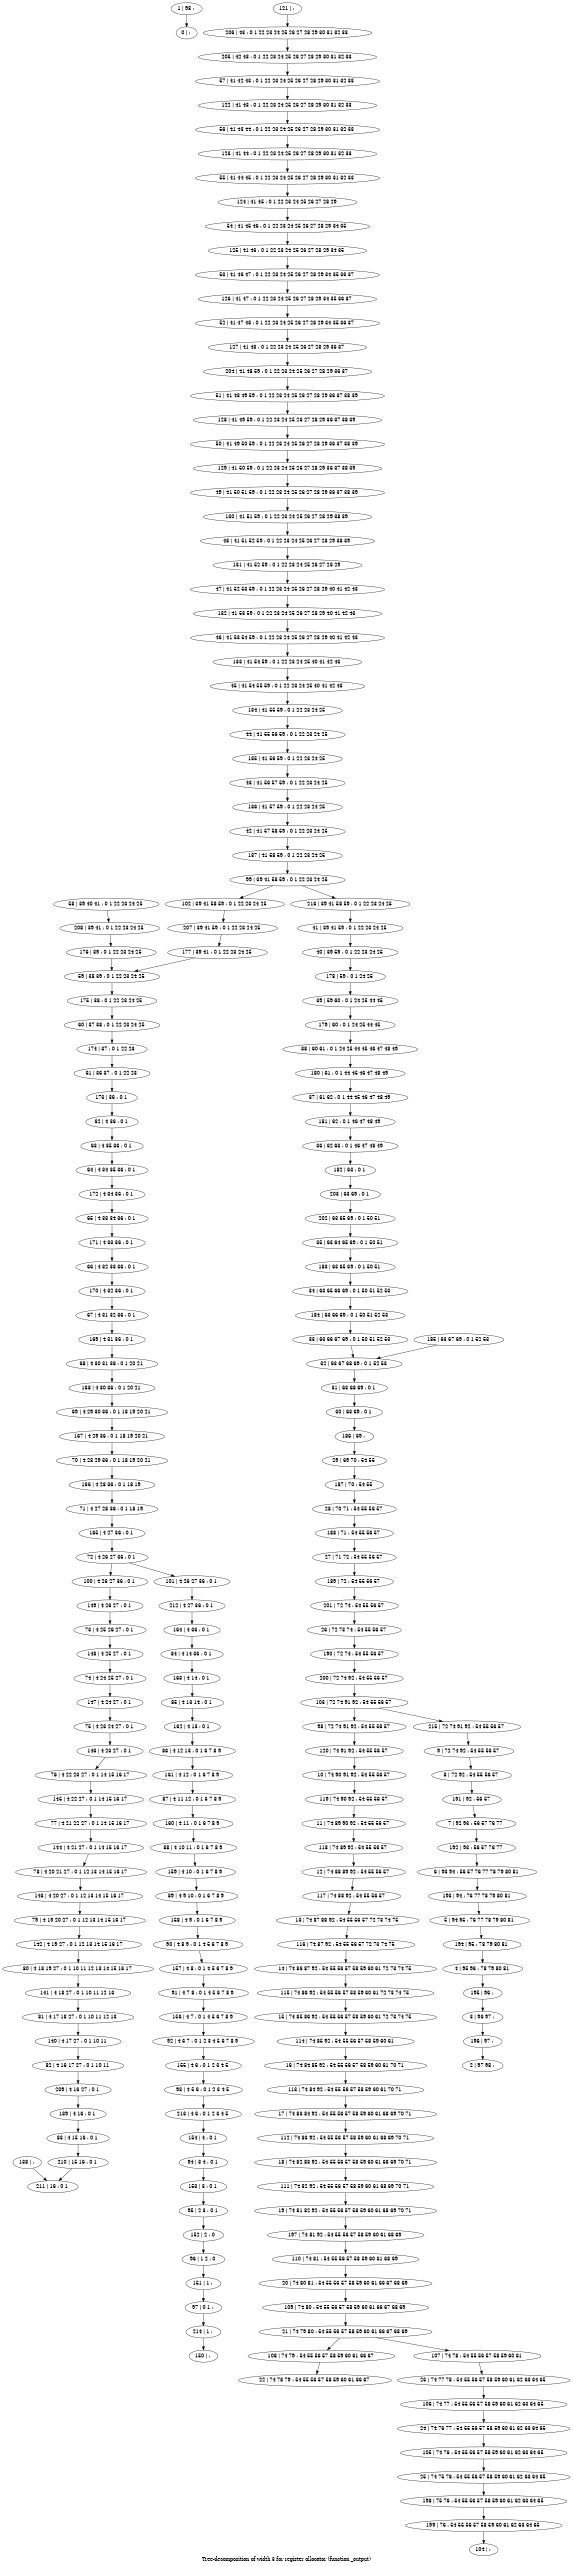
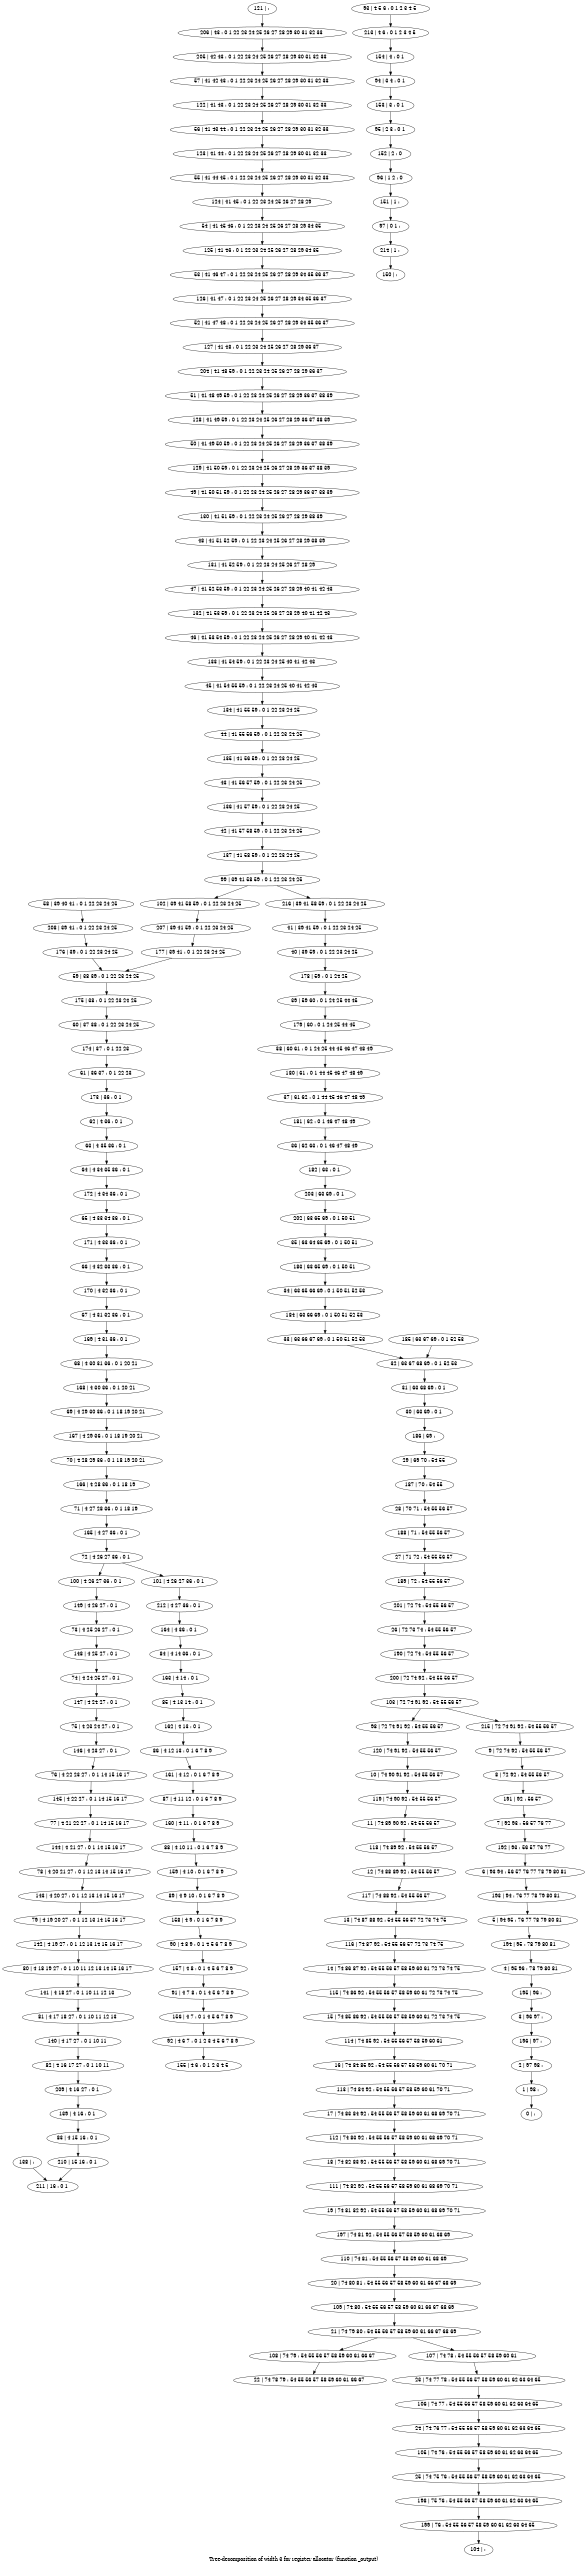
  digraph {
    label="Tree-decomposition of width 3 for register allocator (function _output)"
    n1 [label="0 | : "]
    n2 [label="1 | 98 : "]
    n3 [label="2 | 97 98 : "]
    n4 [label="3 | 96 97 : "]
    n5 [label="196 | 97 : "]
    n6 [label="4 | 95 96 : 78 79 80 81 "]
    n7 [label="195 | 96 : "]
    n8 [label="5 | 94 95 : 76 77 78 79 80 81 "]
    n9 [label="194 | 95 : 78 79 80 81 "]
    n10 [label="6 | 93 94 : 56 57 76 77 78 79 80 81 "]
    n11 [label="193 | 94 : 76 77 78 79 80 81 "]
    n12 [label="7 | 92 93 : 56 57 76 77 "]
    n13 [label="192 | 93 : 56 57 76 77 "]
    n14 [label="8 | 72 92 : 54 55 56 57 "]
    n15 [label="191 | 92 : 56 57 "]
    n16 [label="9 | 72 74 92 : 54 55 56 57 "]
    n17 [label="10 | 74 90 91 92 : 54 55 56 57 "]
    n18 [label="119 | 74 90 92 : 54 55 56 57 "]
    n19 [label="11 | 74 89 90 92 : 54 55 56 57 "]
    n20 [label="118 | 74 89 92 : 54 55 56 57 "]
    n21 [label="12 | 74 88 89 92 : 54 55 56 57 "]
    n22 [label="117 | 74 88 92 : 54 55 56 57 "]
    n23 [label="13 | 74 87 88 92 : 54 55 56 57 72 73 74 75 "]
    n24 [label="116 | 74 87 92 : 54 55 56 57 72 73 74 75 "]
    n25 [label="14 | 74 86 87 92 : 54 55 56 57 58 59 60 61 72 73 74 75 "]
    n26 [label="115 | 74 86 92 : 54 55 56 57 58 59 60 61 72 73 74 75 "]
    n27 [label="15 | 74 85 86 92 : 54 55 56 57 58 59 60 61 72 73 74 75 "]
    n28 [label="114 | 74 85 92 : 54 55 56 57 58 59 60 61 "]
    n29 [label="16 | 74 84 85 92 : 54 55 56 57 58 59 60 61 70 71 "]
    n30 [label="113 | 74 84 92 : 54 55 56 57 58 59 60 61 70 71 "]
    n31 [label="17 | 74 83 84 92 : 54 55 56 57 58 59 60 61 68 69 70 71 "]
    n32 [label="112 | 74 83 92 : 54 55 56 57 58 59 60 61 68 69 70 71 "]
    n33 [label="18 | 74 82 83 92 : 54 55 56 57 58 59 60 61 68 69 70 71 "]
    n34 [label="111 | 74 82 92 : 54 55 56 57 58 59 60 61 68 69 70 71 "]
    n35 [label="19 | 74 81 82 92 : 54 55 56 57 58 59 60 61 68 69 70 71 "]
    n36 [label="197 | 74 81 92 : 54 55 56 57 58 59 60 61 68 69 "]
    n37 [label="110 | 74 81 : 54 55 56 57 58 59 60 61 68 69 "]
    n38 [label="20 | 74 80 81 : 54 55 56 57 58 59 60 61 66 67 68 69 "]
    n39 [label="109 | 74 80 : 54 55 56 57 58 59 60 61 66 67 68 69 "]
    n40 [label="21 | 74 79 80 : 54 55 56 57 58 59 60 61 66 67 68 69 "]
    n41 [label="108 | 74 79 : 54 55 56 57 58 59 60 61 66 67 "]
    n42 [label="107 | 74 78 : 54 55 56 57 58 59 60 61 "]
    n43 [label="22 | 74 78 79 : 54 55 56 57 58 59 60 61 66 67 "]
    n44 [label="23 | 74 77 78 : 54 55 56 57 58 59 60 61 62 63 64 65 "]
    n45 [label="106 | 74 77 : 54 55 56 57 58 59 60 61 62 63 64 65 "]
    n46 [label="24 | 74 76 77 : 54 55 56 57 58 59 60 61 62 63 64 65 "]
    n47 [label="105 | 74 76 : 54 55 56 57 58 59 60 61 62 63 64 65 "]
    n48 [label="25 | 74 75 76 : 54 55 56 57 58 59 60 61 62 63 64 65 "]
    n49 [label="198 | 75 76 : 54 55 56 57 58 59 60 61 62 63 64 65 "]
    n50 [label="199 | 76 : 54 55 56 57 58 59 60 61 62 63 64 65 "]
    n51 [label="26 | 72 73 74 : 54 55 56 57 "]
    n52 [label="190 | 72 74 : 54 55 56 57 "]
    n53 [label="200 | 72 74 92 : 54 55 56 57 "]
    n54 [label="27 | 71 72 : 54 55 56 57 "]
    n55 [label="189 | 72 : 54 55 56 57 "]
    n56 [label="201 | 72 74 : 54 55 56 57 "]
    n57 [label="28 | 70 71 : 54 55 56 57 "]
    n58 [label="188 | 71 : 54 55 56 57 "]
    n59 [label="29 | 69 70 : 54 55 "]
    n60 [label="187 | 70 : 54 55 "]
    n61 [label="30 | 63 69 : 0 1 "]
    n62 [label="186 | 69 : "]
    n63 [label="31 | 63 68 69 : 0 1 "]
    n64 [label="32 | 63 67 68 69 : 0 1 52 53 "]
    n65 [label="33 | 63 66 67 69 : 0 1 50 51 52 53 "]
    n66 [label="185 | 63 67 69 : 0 1 52 53 "]
    n67 [label="34 | 63 65 66 69 : 0 1 50 51 52 53 "]
    n68 [label="184 | 63 66 69 : 0 1 50 51 52 53 "]
    n69 [label="35 | 63 64 65 69 : 0 1 50 51 "]
    n70 [label="183 | 63 65 69 : 0 1 50 51 "]
    n71 [label="36 | 62 63 : 0 1 46 47 48 49 "]
    n72 [label="182 | 63 : 0 1 "]
    n73 [label="203 | 63 69 : 0 1 "]
    n74 [label="37 | 61 62 : 0 1 44 45 46 47 48 49 "]
    n75 [label="181 | 62 : 0 1 46 47 48 49 "]
    n76 [label="38 | 60 61 : 0 1 24 25 44 45 46 47 48 49 "]
    n77 [label="180 | 61 : 0 1 44 45 46 47 48 49 "]
    n78 [label="39 | 59 60 : 0 1 24 25 44 45 "]
    n79 [label="179 | 60 : 0 1 24 25 44 45 "]
    n80 [label="40 | 39 59 : 0 1 22 23 24 25 "]
    n81 [label="178 | 59 : 0 1 24 25 "]
    n82 [label="41 | 39 41 59 : 0 1 22 23 24 25 "]
    n83 [label="42 | 41 57 58 59 : 0 1 22 23 24 25 "]
    n84 [label="137 | 41 58 59 : 0 1 22 23 24 25 "]
    n85 [label="99 | 39 41 58 59 : 0 1 22 23 24 25 "]
    n86 [label="43 | 41 56 57 59 : 0 1 22 23 24 25 "]
    n87 [label="136 | 41 57 59 : 0 1 22 23 24 25 "]
    n88 [label="44 | 41 55 56 59 : 0 1 22 23 24 25 "]
    n89 [label="135 | 41 56 59 : 0 1 22 23 24 25 "]
    n90 [label="45 | 41 54 55 59 : 0 1 22 23 24 25 40 41 42 43 "]
    n91 [label="134 | 41 55 59 : 0 1 22 23 24 25 "]
    n92 [label="46 | 41 53 54 59 : 0 1 22 23 24 25 26 27 28 29 40 41 42 43 "]
    n93 [label="133 | 41 54 59 : 0 1 22 23 24 25 40 41 42 43 "]
    n94 [label="47 | 41 52 53 59 : 0 1 22 23 24 25 26 27 28 29 40 41 42 43 "]
    n95 [label="132 | 41 53 59 : 0 1 22 23 24 25 26 27 28 29 40 41 42 43 "]
    n96 [label="48 | 41 51 52 59 : 0 1 22 23 24 25 26 27 28 29 38 39 "]
    n97 [label="131 | 41 52 59 : 0 1 22 23 24 25 26 27 28 29 "]
    n98 [label="49 | 41 50 51 59 : 0 1 22 23 24 25 26 27 28 29 36 37 38 39 "]
    n99 [label="130 | 41 51 59 : 0 1 22 23 24 25 26 27 28 29 38 39 "]
    n100 [label="50 | 41 49 50 59 : 0 1 22 23 24 25 26 27 28 29 36 37 38 39 "]
    n101 [label="129 | 41 50 59 : 0 1 22 23 24 25 26 27 28 29 36 37 38 39 "]
    n102 [label="51 | 41 48 49 59 : 0 1 22 23 24 25 26 27 28 29 36 37 38 39 "]
    n103 [label="128 | 41 49 59 : 0 1 22 23 24 25 26 27 28 29 36 37 38 39 "]
    n104 [label="52 | 41 47 48 : 0 1 22 23 24 25 26 27 28 29 34 35 36 37 "]
    n105 [label="127 | 41 48 : 0 1 22 23 24 25 26 27 28 29 36 37 "]
    n106 [label="204 | 41 48 59 : 0 1 22 23 24 25 26 27 28 29 36 37 "]
    n107 [label="53 | 41 46 47 : 0 1 22 23 24 25 26 27 28 29 34 35 36 37 "]
    n108 [label="126 | 41 47 : 0 1 22 23 24 25 26 27 28 29 34 35 36 37 "]
    n109 [label="54 | 41 45 46 : 0 1 22 23 24 25 26 27 28 29 34 35 "]
    n110 [label="125 | 41 46 : 0 1 22 23 24 25 26 27 28 29 34 35 "]
    n111 [label="55 | 41 44 45 : 0 1 22 23 24 25 26 27 28 29 30 31 32 33 "]
    n112 [label="124 | 41 45 : 0 1 22 23 24 25 26 27 28 29 "]
    n113 [label="56 | 41 43 44 : 0 1 22 23 24 25 26 27 28 29 30 31 32 33 "]
    n114 [label="123 | 41 44 : 0 1 22 23 24 25 26 27 28 29 30 31 32 33 "]
    n115 [label="57 | 41 42 43 : 0 1 22 23 24 25 26 27 28 29 30 31 32 33 "]
    n116 [label="122 | 41 43 : 0 1 22 23 24 25 26 27 28 29 30 31 32 33 "]
    n117 [label="58 | 39 40 41 : 0 1 22 23 24 25 "]
    n118 [label="208 | 39 41 : 0 1 22 23 24 25 "]
    n119 [label="176 | 39 : 0 1 22 23 24 25 "]
    n120 [label="59 | 38 39 : 0 1 22 23 24 25 "]
    n121 [label="175 | 38 : 0 1 22 23 24 25 "]
    n122 [label="60 | 37 38 : 0 1 22 23 24 25 "]
    n123 [label="174 | 37 : 0 1 22 23 "]
    n124 [label="61 | 36 37 : 0 1 22 23 "]
    n125 [label="173 | 36 : 0 1 "]
    n126 [label="62 | 4 36 : 0 1 "]
    n127 [label="63 | 4 35 36 : 0 1 "]
    n128 [label="64 | 4 34 35 36 : 0 1 "]
    n129 [label="172 | 4 34 36 : 0 1 "]
    n130 [label="65 | 4 33 34 36 : 0 1 "]
    n131 [label="171 | 4 33 36 : 0 1 "]
    n132 [label="66 | 4 32 33 36 : 0 1 "]
    n133 [label="170 | 4 32 36 : 0 1 "]
    n134 [label="67 | 4 31 32 36 : 0 1 "]
    n135 [label="169 | 4 31 36 : 0 1 "]
    n136 [label="68 | 4 30 31 36 : 0 1 20 21 "]
    n137 [label="168 | 4 30 36 : 0 1 20 21 "]
    n138 [label="69 | 4 29 30 36 : 0 1 18 19 20 21 "]
    n139 [label="167 | 4 29 36 : 0 1 18 19 20 21 "]
    n140 [label="70 | 4 28 29 36 : 0 1 18 19 20 21 "]
    n141 [label="166 | 4 28 36 : 0 1 18 19 "]
    n142 [label="71 | 4 27 28 36 : 0 1 18 19 "]
    n143 [label="165 | 4 27 36 : 0 1 "]
    n144 [label="72 | 4 26 27 36 : 0 1 "]
    n145 [label="100 | 4 26 27 36 : 0 1 "]
    n146 [label="101 | 4 26 27 36 : 0 1 "]
    n147 [label="149 | 4 26 27 : 0 1 "]
    n148 [label="212 | 4 27 36 : 0 1 "]
    n149 [label="73 | 4 25 26 27 : 0 1 "]
    n150 [label="148 | 4 25 27 : 0 1 "]
    n151 [label="74 | 4 24 25 27 : 0 1 "]
    n152 [label="147 | 4 24 27 : 0 1 "]
    n153 [label="75 | 4 23 24 27 : 0 1 "]
    n154 [label="146 | 4 23 27 : 0 1 "]
    n155 [label="76 | 4 22 23 27 : 0 1 14 15 16 17 "]
    n156 [label="145 | 4 22 27 : 0 1 14 15 16 17 "]
    n157 [label="77 | 4 21 22 27 : 0 1 14 15 16 17 "]
    n158 [label="144 | 4 21 27 : 0 1 14 15 16 17 "]
    n159 [label="78 | 4 20 21 27 : 0 1 12 13 14 15 16 17 "]
    n160 [label="143 | 4 20 27 : 0 1 12 13 14 15 16 17 "]
    n161 [label="79 | 4 19 20 27 : 0 1 12 13 14 15 16 17 "]
    n162 [label="142 | 4 19 27 : 0 1 12 13 14 15 16 17 "]
    n163 [label="80 | 4 18 19 27 : 0 1 10 11 12 13 14 15 16 17 "]
    n164 [label="141 | 4 18 27 : 0 1 10 11 12 13 "]
    n165 [label="81 | 4 17 18 27 : 0 1 10 11 12 13 "]
    n166 [label="140 | 4 17 27 : 0 1 10 11 "]
    n167 [label="82 | 4 16 17 27 : 0 1 10 11 "]
    n168 [label="209 | 4 16 27 : 0 1 "]
    n169 [label="139 | 4 16 : 0 1 "]
    n170 [label="83 | 4 15 16 : 0 1 "]
    n171 [label="210 | 15 16 : 0 1 "]
    n172 [label="211 | 16 : 0 1 "]
    n173 [label="84 | 4 14 36 : 0 1 "]
    n174 [label="163 | 4 14 : 0 1 "]
    n175 [label="85 | 4 13 14 : 0 1 "]
    n176 [label="162 | 4 13 : 0 1 "]
    n177 [label="86 | 4 12 13 : 0 1 6 7 8 9 "]
    n178 [label="161 | 4 12 : 0 1 6 7 8 9 "]
    n179 [label="87 | 4 11 12 : 0 1 6 7 8 9 "]
    n180 [label="160 | 4 11 : 0 1 6 7 8 9 "]
    n181 [label="88 | 4 10 11 : 0 1 6 7 8 9 "]
    n182 [label="159 | 4 10 : 0 1 6 7 8 9 "]
    n183 [label="89 | 4 9 10 : 0 1 6 7 8 9 "]
    n184 [label="158 | 4 9 : 0 1 6 7 8 9 "]
    n185 [label="90 | 4 8 9 : 0 1 4 5 6 7 8 9 "]
    n186 [label="157 | 4 8 : 0 1 4 5 6 7 8 9 "]
    n187 [label="91 | 4 7 8 : 0 1 4 5 6 7 8 9 "]
    n188 [label="156 | 4 7 : 0 1 4 5 6 7 8 9 "]
    n189 [label="92 | 4 6 7 : 0 1 2 3 4 5 6 7 8 9 "]
    n190 [label="155 | 4 6 : 0 1 2 3 4 5 "]
    n191 [label="93 | 4 5 6 : 0 1 2 3 4 5 "]
    n192 [label="213 | 4 6 : 0 1 2 3 4 5 "]
    n193 [label="154 | 4 : 0 1 "]
    n194 [label="94 | 3 4 : 0 1 "]
    n195 [label="153 | 3 : 0 1 "]
    n196 [label="95 | 2 3 : 0 1 "]
    n197 [label="152 | 2 : 0 "]
    n198 [label="96 | 1 2 : 0 "]
    n199 [label="151 | 1 : "]
    n200 [label="97 | 0 1 : "]
    n201 [label="214 | 1 : "]
    n202 [label="150 | : "]
    n203 [label="98 | 72 74 91 92 : 54 55 56 57 "]
    n204 [label="120 | 74 91 92 : 54 55 56 57 "]
    n205 [label="102 | 39 41 58 59 : 0 1 22 23 24 25 "]
    n206 [label="216 | 39 41 58 59 : 0 1 22 23 24 25 "]
    n207 [label="207 | 39 41 59 : 0 1 22 23 24 25 "]
    n208 [label="164 | 4 36 : 0 1 "]
    n209 [label="177 | 39 41 : 0 1 22 23 24 25 "]
    n210 [label="103 | 72 74 91 92 : 54 55 56 57 "]
    n211 [label="215 | 72 74 91 92 : 54 55 56 57 "]
    n212 [label="104 | : "]
    n213 [label="121 | : "]
    n214 [label="206 | 43 : 0 1 22 23 24 25 26 27 28 29 30 31 32 33 "]
    n215 [label="205 | 42 43 : 0 1 22 23 24 25 26 27 28 29 30 31 32 33 "]
    n216 [label="138 | : "]
    n217 [label="202 | 63 65 69 : 0 1 50 51 "]
    n2 -> n1
+   n3 -> n2
    n4 -> n5
    n5 -> n3
    n6 -> n7
    n7 -> n4
    n8 -> n9
    n9 -> n6
    n10 -> n11
    n11 -> n8
    n12 -> n13
    n13 -> n10
    n14 -> n15
    n15 -> n12
    n16 -> n14
    n17 -> n18
    n18 -> n19
    n19 -> n20
    n20 -> n21
    n21 -> n22
    n22 -> n23
    n23 -> n24
    n24 -> n25
    n25 -> n26
    n26 -> n27
    n27 -> n28
    n28 -> n29
    n29 -> n30
    n30 -> n31
    n31 -> n32
    n32 -> n33
    n33 -> n34
    n34 -> n35
    n35 -> n36
    n36 -> n37
    n37 -> n38
    n38 -> n39
    n39 -> n40
    n40 -> n41
    n40 -> n42
    n41 -> n43
    n42 -> n44
    n44 -> n45
    n45 -> n46
    n46 -> n47
    n47 -> n48
    n48 -> n49
    n49 -> n50
    n50 -> n212
    n51 -> n52
    n52 -> n53
    n53 -> n210
    n54 -> n55
    n55 -> n56
    n56 -> n51
    n57 -> n58
    n58 -> n54
    n59 -> n60
    n60 -> n57
    n61 -> n62
    n62 -> n59
    n63 -> n61
    n64 -> n63
    n65 -> n64
    n66 -> n64
    n67 -> n68
    n68 -> n65
    n69 -> n70
    n70 -> n67
    n71 -> n72
    n72 -> n73
    n73 -> n217
    n74 -> n75
    n75 -> n71
    n76 -> n77
    n77 -> n74
    n78 -> n79
    n79 -> n76
    n80 -> n81
    n81 -> n78
    n82 -> n80
    n83 -> n84
    n84 -> n85
    n85 -> n205
    n85 -> n206
    n86 -> n87
    n87 -> n83
    n88 -> n89
    n89 -> n86
    n90 -> n91
    n91 -> n88
    n92 -> n93
    n93 -> n90
    n94 -> n95
    n95 -> n92
    n96 -> n97
    n97 -> n94
    n98 -> n99
    n99 -> n96
    n100 -> n101
    n101 -> n98
    n102 -> n103
    n103 -> n100
    n104 -> n105
    n105 -> n106
    n106 -> n102
    n107 -> n108
    n108 -> n104
    n109 -> n110
    n110 -> n107
    n111 -> n112
    n112 -> n109
    n113 -> n114
    n114 -> n111
    n115 -> n116
    n116 -> n113
    n117 -> n118
    n118 -> n119
    n119 -> n120
    n120 -> n121
    n121 -> n122
    n122 -> n123
    n123 -> n124
    n124 -> n125
    n125 -> n126
    n126 -> n127
    n127 -> n128
    n128 -> n129
    n129 -> n130
    n130 -> n131
    n131 -> n132
    n132 -> n133
    n133 -> n134
    n134 -> n135
    n135 -> n136
    n136 -> n137
    n137 -> n138
    n138 -> n139
    n139 -> n140
    n140 -> n141
    n141 -> n142
    n142 -> n143
    n143 -> n144
    n144 -> n145
    n144 -> n146
    n145 -> n147
    n146 -> n148
    n147 -> n149
    n148 -> n208
    n149 -> n150
    n150 -> n151
    n151 -> n152
    n152 -> n153
    n153 -> n154
    n154 -> n155
    n155 -> n156
    n156 -> n157
    n157 -> n158
    n158 -> n159
    n159 -> n160
    n160 -> n161
    n161 -> n162
    n162 -> n163
    n163 -> n164
    n164 -> n165
    n165 -> n166
    n166 -> n167
    n167 -> n168
    n168 -> n169
    n169 -> n170
    n170 -> n171
    n171 -> n172
    n173 -> n174
    n174 -> n175
    n175 -> n176
    n176 -> n177
    n177 -> n178
    n178 -> n179
    n179 -> n180
    n180 -> n181
    n181 -> n182
    n182 -> n183
    n183 -> n184
    n184 -> n185
    n185 -> n186
    n186 -> n187
    n187 -> n188
    n188 -> n189
    n189 -> n190
-   n190 -> n191
    n191 -> n192
    n192 -> n193
    n193 -> n194
    n194 -> n195
    n195 -> n196
    n196 -> n197
    n197 -> n198
    n198 -> n199
    n199 -> n200
    n200 -> n201
    n201 -> n202
    n203 -> n204
    n204 -> n17
    n205 -> n207
    n206 -> n82
    n207 -> n209
    n208 -> n173
    n209 -> n120
    n210 -> n203
    n210 -> n211
    n211 -> n16
    n213 -> n214
    n214 -> n215
    n215 -> n115
    n216 -> n172
    n217 -> n69
  }
